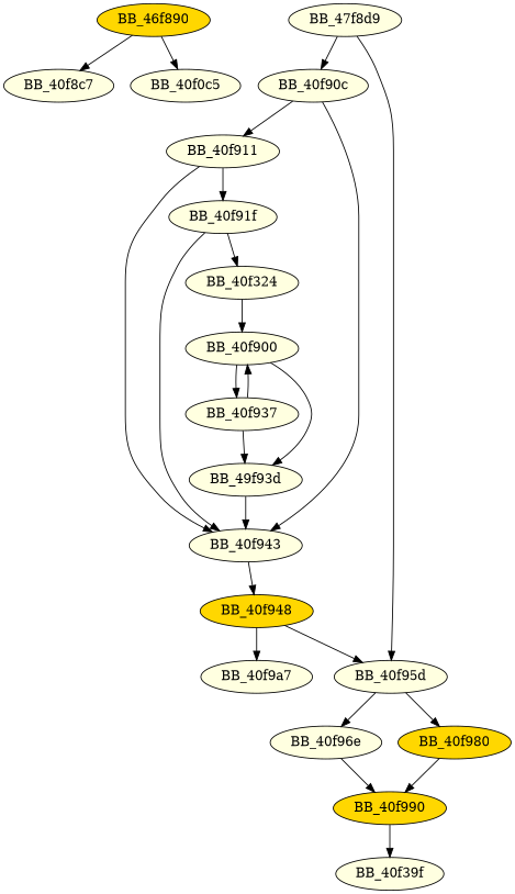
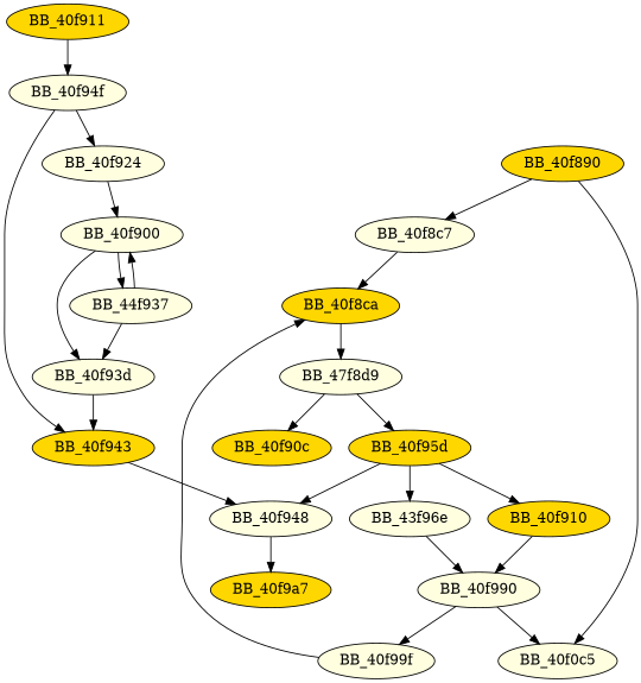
  digraph {
    node [fillcolor=lightyellow style=filled]
-   BB_40f890 [fillcolor=gold label=BB_46f890]
+   BB_40f890 [fillcolor=gold]
    BB_40f8c7
    n3 [label=BB_40f0c5]
+   BB_40f8ca [fillcolor=gold]
    n5 [label=BB_47f8d9]
-   BB_40f90c
-   BB_40f95d
-   BB_40f911
-   BB_40f943
-   BB_40f96e
-   BB_40f980 [fillcolor=gold]
-   BB_40f91f
-   BB_40f948 [fillcolor=gold]
-   BB_40f990 [fillcolor=gold]
-   BB_40f924 [label=BB_40f324]
-   BB_40f9a7
+   BB_40f90c [fillcolor=gold]
+   BB_40f95d [fillcolor=gold]
+   BB_40f911 [fillcolor=gold]
+   BB_40f943 [fillcolor=gold]
+   BB_40f96e [label=BB_43f96e]
+   BB_40f980 [fillcolor=gold label=BB_40f910]
+   BB_40f91f [label=BB_40f94f]
+   BB_40f948
+   BB_40f990
+   BB_40f924
+   BB_40f9a7 [fillcolor=gold]
    n17 [label=BB_40f900]
-   BB_40f937
-   BB_40f93d [label=BB_49f93d]
-   BB_40f99f [label=BB_40f39f]
+   BB_40f937 [label=BB_44f937]
+   BB_40f93d
+   BB_40f99f
    BB_40f890 -> BB_40f8c7
    BB_40f890 -> n3
+   BB_40f8c7 -> BB_40f8ca
+   BB_40f8ca -> n5
    n5 -> BB_40f90c
    n5 -> BB_40f95d
-   BB_40f90c -> BB_40f911
-   BB_40f90c -> BB_40f943
    BB_40f95d -> BB_40f96e
    BB_40f95d -> BB_40f980
-   BB_40f911 -> BB_40f943
    BB_40f911 -> BB_40f91f
    BB_40f943 -> BB_40f948
    BB_40f96e -> BB_40f990
    BB_40f980 -> BB_40f990
    BB_40f91f -> BB_40f943
    BB_40f91f -> BB_40f924
-   BB_40f948 -> BB_40f95d
+   BB_40f95d -> BB_40f948
    BB_40f948 -> BB_40f9a7
+   BB_40f990 -> n3
    BB_40f990 -> BB_40f99f
    BB_40f924 -> n17
    n17 -> BB_40f937
    n17 -> BB_40f93d
    BB_40f937 -> n17
    BB_40f937 -> BB_40f93d
    BB_40f93d -> BB_40f943
+   BB_40f99f -> BB_40f8ca
  }
